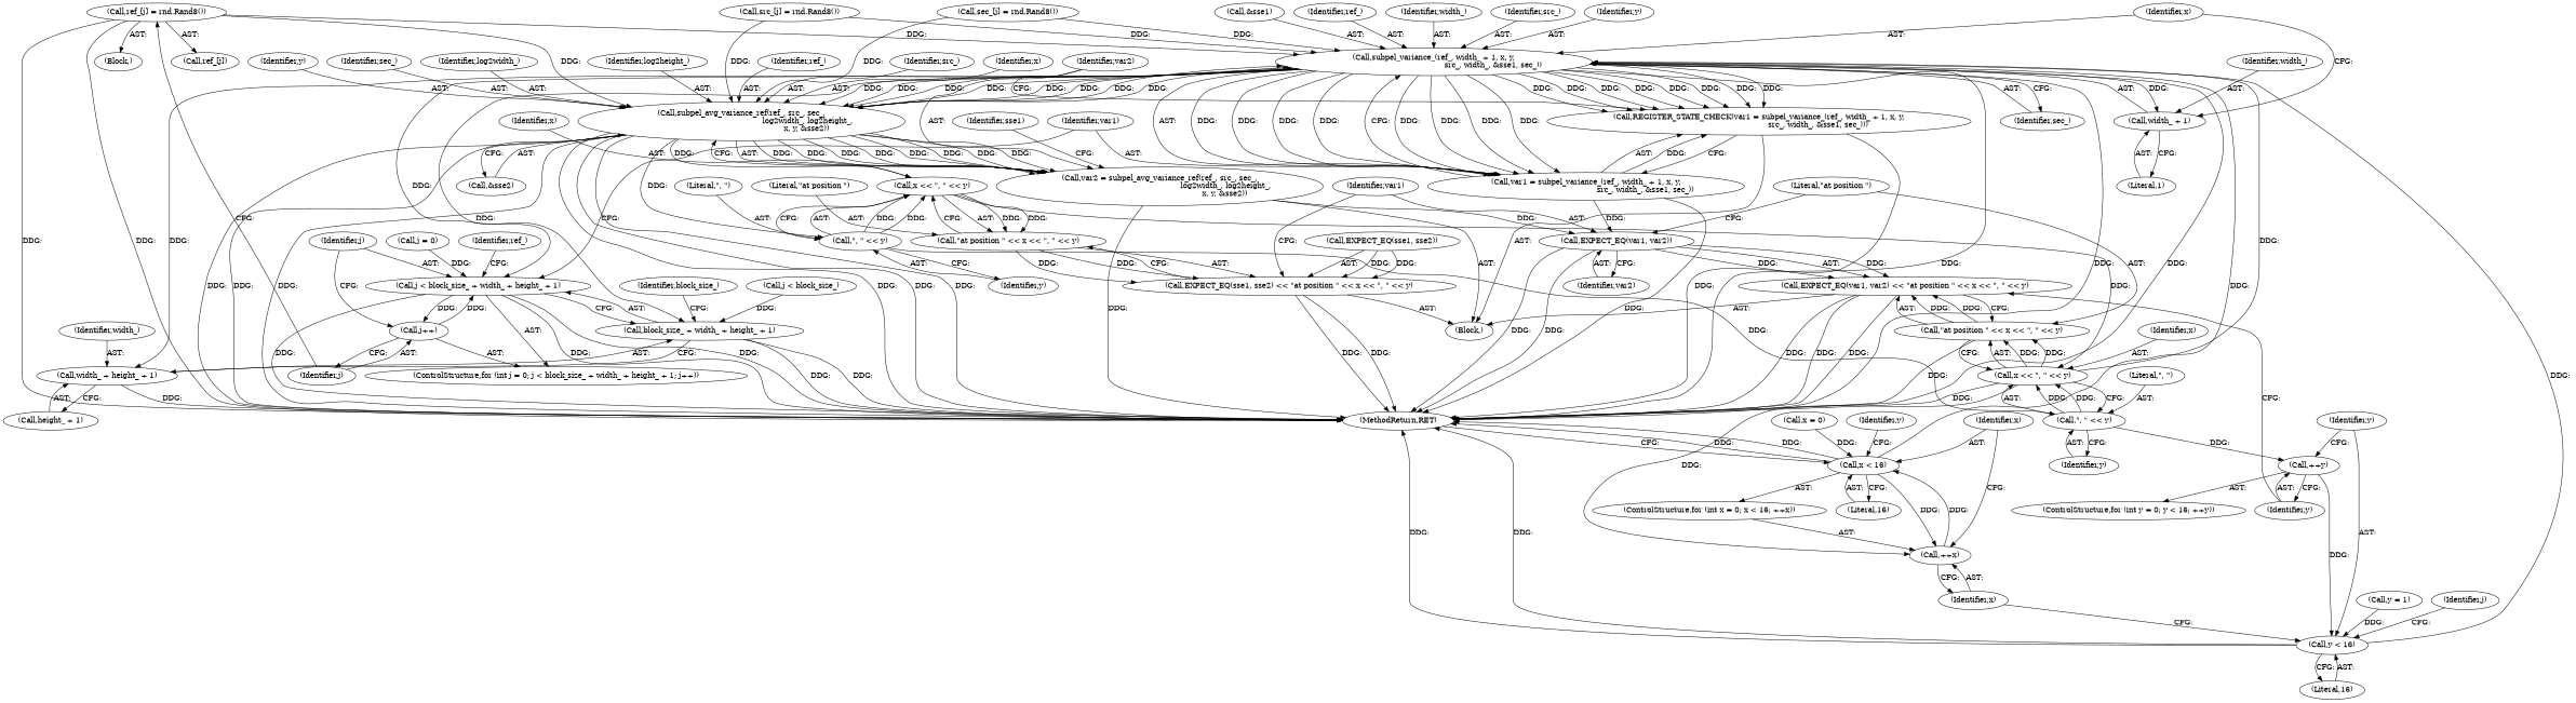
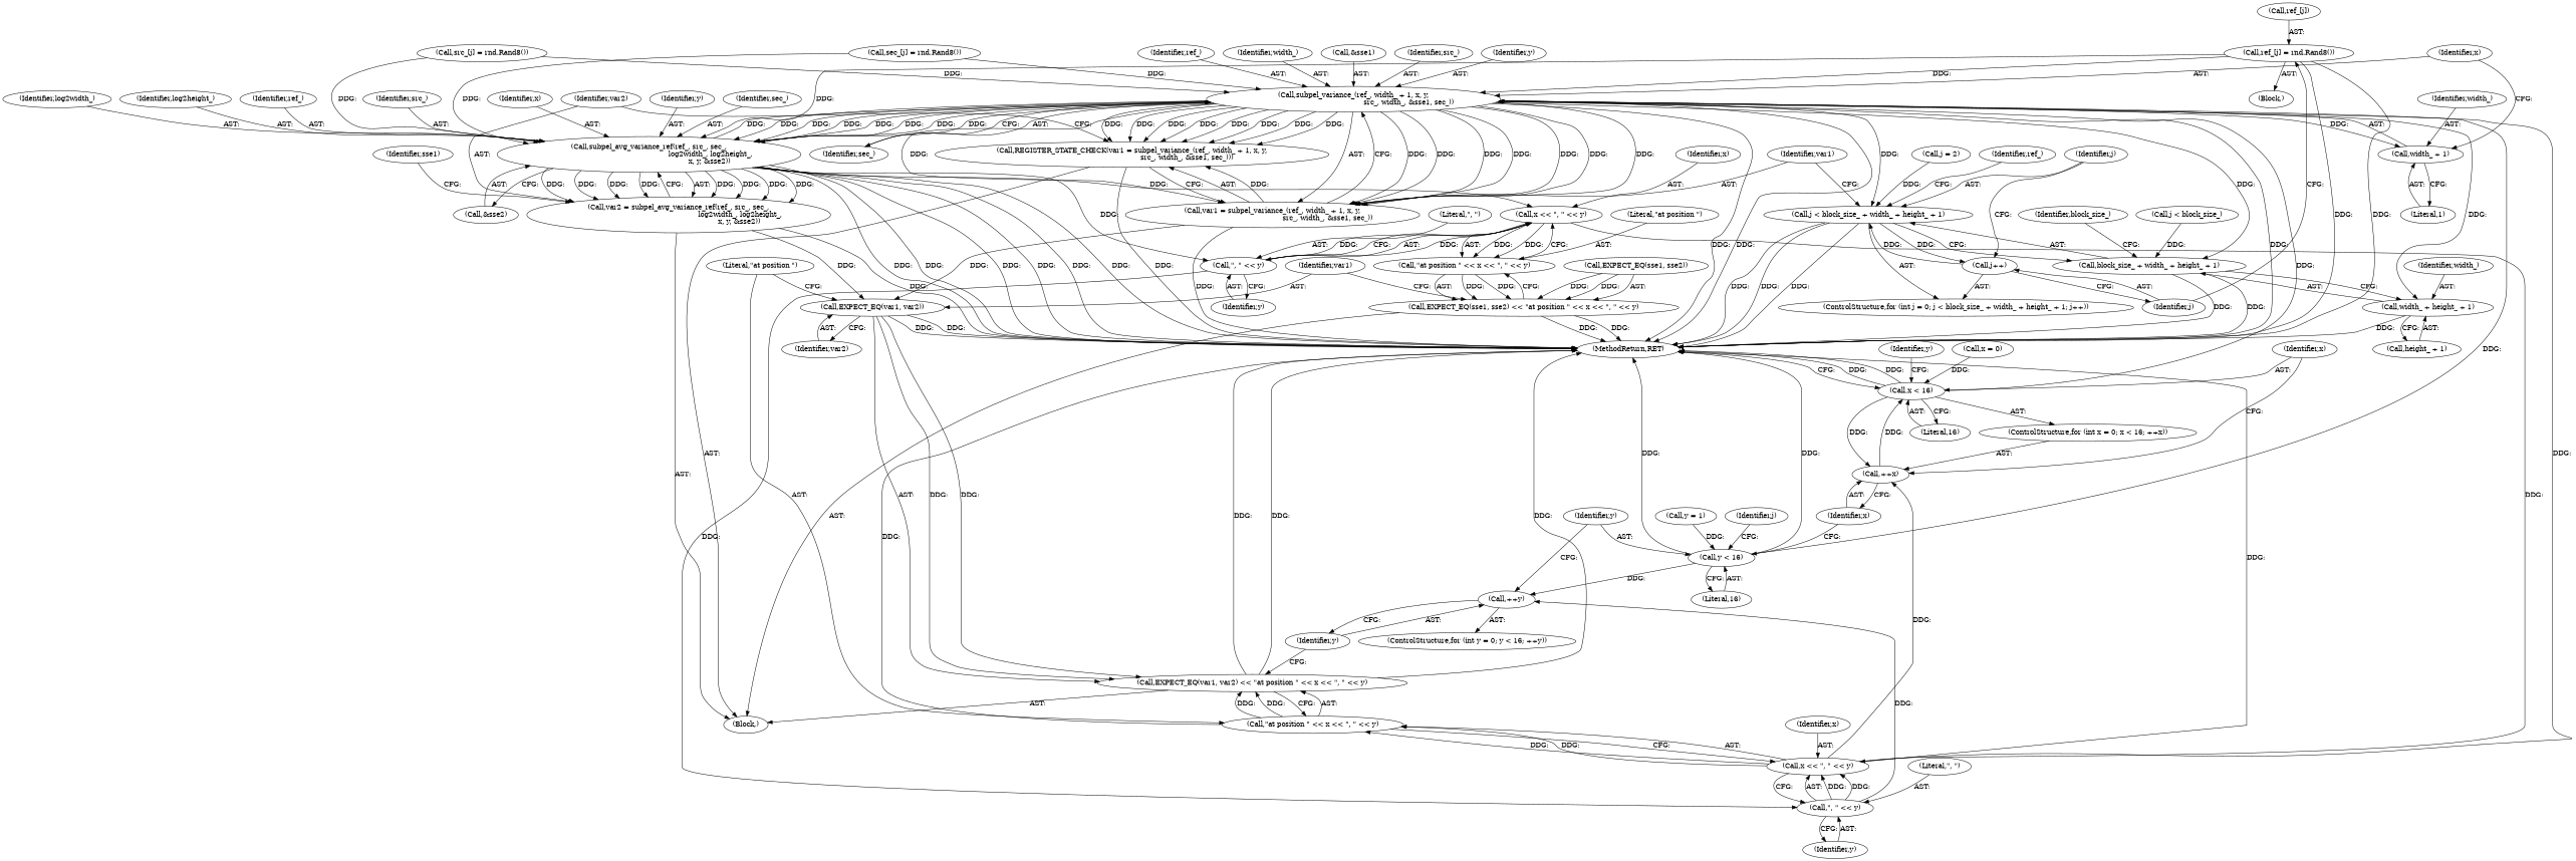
  digraph {
    n1 [label="(Call,ref_[j] = rnd.Rand8())"]
    n2 [label="(Call,subpel_variance_(ref_, width_ + 1, x, y,\n                                                   src_, width_, &sse1, sec_))"]
    n3 [label="(Call,subpel_avg_variance_ref(ref_, src_, sec_,\n                                                         log2width_, log2height_,\n                                                        x, y, &sse2))"]
    n4 [label="(MethodReturn,RET)"]
    n5 [label="(Block,)"]
    n6 [label="(Call,j < block_size_ + width_ + height_ + 1)"]
    n7 [label="(Call,block_size_ + width_ + height_ + 1)"]
    n8 [label="(Call,width_ + height_ + 1)"]
    n9 [label="(Call,REGISTER_STATE_CHECK(var1 = subpel_variance_(ref_, width_ + 1, x, y,\n                                                   src_, width_, &sse1, sec_)))"]
    n10 [label="(Call,var1 = subpel_variance_(ref_, width_ + 1, x, y,\n                                                   src_, width_, &sse1, sec_))"]
    n11 [label="(Call,width_ + 1)"]
    n12 [label="(Identifier,sec_)"]
    n13 [label="(Call,var2 = subpel_avg_variance_ref(ref_, src_, sec_,\n                                                         log2width_, log2height_,\n                                                        x, y, &sse2))"]
    n14 [label="(Call,x << \", \" << y)"]
    n15 [label="(Call,\", \" << y)"]
    n16 [label="(Call,&sse2)"]
    n17 [label="(Call,x < 16)"]
    n18 [label="(Call,j++)"]
    n19 [label="(ControlStructure,for (int j = 0; j < block_size_ + width_ + height_ + 1; j++))"]
    n20 [label="(Call,height_ + 1)"]
    n21 [label="(Block,)"]
    n22 [label="(Call,EXPECT_EQ(var1, var2))"]
    n23 [label="(Literal,1)"]
    n24 [label="(Identifier,j)"]
    n25 [label="(Call,EXPECT_EQ(var1, var2) << \"at position \" << x << \", \" << y)"]
    n26 [label="(Identifier,var2)"]
    n27 [label="(Call,\"at position \" << x << \", \" << y)"]
    n28 [label="(Call,x << \", \" << y)"]
    n29 [label="(Call,\"at position \" << x << \", \" << y)"]
    n30 [label="(Call,\", \" << y)"]
    n31 [label="(Identifier,y)"]
    n32 [label="(Call,EXPECT_EQ(sse1, sse2) << \"at position \" << x << \", \" << y)"]
    n33 [label="(Call,++x)"]
    n34 [label="(Identifier,x)"]
    n35 [label="(Call,++y)"]
    n36 [label="(Identifier,y)"]
    n37 [label="(ControlStructure,for (int x = 0; x < 16; ++x))"]
    n38 [label="(Literal,16)"]
    n39 [label="(Call,y < 16)"]
    n40 [label="(ControlStructure,for (int y = 0; y < 16; ++y))"]
    n41 [label="(Identifier,y)"]
    n42 [label="(Literal,16)"]
    n43 [label="(Identifier,y)"]
    n44 [label="(Identifier,j)"]
    n45 [label="(Call,x = 0)"]
    n46 [label="(Literal,\"at position \")"]
    n47 [label="(Identifier,var1)"]
    n48 [label="(Identifier,ref_)"]
    n49 [label="(Identifier,width_)"]
    n50 [label="(Call,y = 1)"]
    n51 [label="(Identifier,block_size_)"]
    n52 [label="(Identifier,ref_)"]
    n53 [label="(Literal,\"at position \")"]
    n54 [label="(Call,ref_[j])"]
    n55 [label="(Call,sec_[j] = rnd.Rand8())"]
    n56 [label="(Identifier,src_)"]
    n57 [label="(Identifier,x)"]
    n58 [label="(Identifier,y)"]
    n59 [label="(Identifier,width_)"]
    n60 [label="(Identifier,width_)"]
    n61 [label="(Identifier,sec_)"]
    n62 [label="(Identifier,j)"]
    n63 [label="(Identifier,var2)"]
    n64 [label="(Call,src_[j] = rnd.Rand8())"]
    n65 [label="(Identifier,sse1)"]
    n66 [label="(Identifier,log2width_)"]
    n67 [label="(Literal,\", \")"]
-   n68 [label="(Call,j = 0)"]
+   n68 [label="(Call,j = 2)"]
    n69 [label="(Identifier,ref_)"]
    n70 [label="(Identifier,var1)"]
    n71 [label="(Identifier,src_)"]
    n72 [label="(Identifier,x)"]
    n73 [label="(Identifier,y)"]
    n74 [label="(Identifier,x)"]
    n75 [label="(Identifier,y)"]
    n76 [label="(Identifier,x)"]
    n77 [label="(Call,j < block_size_)"]
    n78 [label="(Identifier,log2height_)"]
    n79 [label="(Call,&sse1)"]
    n80 [label="(Call,EXPECT_EQ(sse1, sse2))"]
    n81 [label="(Literal,\", \")"]
    n82 [label="(Identifier,x)"]
    n1 -> n2 [label="DDG: "]
    n1 -> n3 [label="DDG: "]
    n1 -> n4 [label="DDG: "]
    n1 -> n4 [label="DDG: "]
    n1 -> n5 [label="AST: "]
    n2 -> n3 [label="DDG: "]
    n2 -> n3 [label="DDG: "]
    n2 -> n3 [label="DDG: "]
    n2 -> n3 [label="DDG: "]
    n2 -> n3 [label="DDG: "]
    n2 -> n4 [label="DDG: "]
    n2 -> n4 [label="DDG: "]
    n2 -> n4 [label="DDG: "]
    n2 -> n6 [label="DDG: "]
    n2 -> n7 [label="DDG: "]
    n2 -> n8 [label="DDG: "]
    n2 -> n9 [label="DDG: "]
    n2 -> n9 [label="DDG: "]
    n2 -> n9 [label="DDG: "]
    n2 -> n9 [label="DDG: "]
    n2 -> n9 [label="DDG: "]
    n2 -> n9 [label="DDG: "]
    n2 -> n9 [label="DDG: "]
    n2 -> n9 [label="DDG: "]
    n2 -> n10 [label="AST: "]
    n2 -> n10 [label="DDG: "]
    n2 -> n10 [label="DDG: "]
    n2 -> n10 [label="DDG: "]
    n2 -> n10 [label="DDG: "]
    n2 -> n10 [label="DDG: "]
    n2 -> n10 [label="DDG: "]
    n2 -> n10 [label="DDG: "]
    n2 -> n10 [label="DDG: "]
    n2 -> n11 [label="DDG: "]
    n2 -> n12 [label="CFG: "]
    n3 -> n2 [label="DDG: "]
    n3 -> n2 [label="DDG: "]
    n3 -> n2 [label="DDG: "]
    n3 -> n4 [label="DDG: "]
    n3 -> n4 [label="DDG: "]
    n3 -> n4 [label="DDG: "]
    n3 -> n4 [label="DDG: "]
    n3 -> n4 [label="DDG: "]
    n3 -> n4 [label="DDG: "]
    n3 -> n13 [label="AST: "]
    n3 -> n13 [label="DDG: "]
    n3 -> n13 [label="DDG: "]
    n3 -> n13 [label="DDG: "]
    n3 -> n13 [label="DDG: "]
    n3 -> n13 [label="DDG: "]
    n3 -> n13 [label="DDG: "]
    n3 -> n13 [label="DDG: "]
    n3 -> n13 [label="DDG: "]
    n3 -> n14 [label="DDG: "]
    n3 -> n15 [label="DDG: "]
    n3 -> n16 [label="CFG: "]
    n4 -> n17 [label="CFG: "]
    n6 -> n4 [label="DDG: "]
    n6 -> n4 [label="DDG: "]
    n6 -> n4 [label="DDG: "]
    n6 -> n7 [label="CFG: "]
    n6 -> n18 [label="DDG: "]
    n6 -> n19 [label="AST: "]
    n7 -> n4 [label="DDG: "]
    n7 -> n4 [label="DDG: "]
    n7 -> n6 [label="AST: "]
    n7 -> n8 [label="CFG: "]
    n8 -> n4 [label="DDG: "]
    n8 -> n7 [label="AST: "]
    n8 -> n20 [label="CFG: "]
    n9 -> n4 [label="DDG: "]
    n9 -> n10 [label="CFG: "]
    n9 -> n21 [label="AST: "]
    n10 -> n2 [label="CFG: "]
    n10 -> n4 [label="DDG: "]
    n10 -> n9 [label="AST: "]
    n10 -> n9 [label="DDG: "]
    n10 -> n22 [label="DDG: "]
    n11 -> n2 [label="AST: "]
    n11 -> n23 [label="CFG: "]
    n12 -> n2 [label="AST: "]
    n13 -> n3 [label="CFG: "]
    n13 -> n4 [label="DDG: "]
    n13 -> n21 [label="AST: "]
    n13 -> n22 [label="DDG: "]
    n14 -> n15 [label="CFG: "]
    n14 -> n28 [label="DDG: "]
    n14 -> n29 [label="AST: "]
    n14 -> n29 [label="DDG: "]
    n14 -> n29 [label="DDG: "]
    n15 -> n14 [label="AST: "]
    n15 -> n14 [label="DDG: "]
    n15 -> n14 [label="DDG: "]
    n15 -> n30 [label="DDG: "]
    n15 -> n31 [label="CFG: "]
    n16 -> n3 [label="AST: "]
    n17 -> n2 [label="DDG: "]
    n17 -> n4 [label="DDG: "]
    n17 -> n4 [label="DDG: "]
    n17 -> n33 [label="DDG: "]
    n17 -> n37 [label="AST: "]
    n17 -> n38 [label="CFG: "]
    n18 -> n6 [label="DDG: "]
    n18 -> n19 [label="AST: "]
    n18 -> n24 [label="CFG: "]
    n20 -> n8 [label="AST: "]
    n22 -> n4 [label="DDG: "]
    n22 -> n4 [label="DDG: "]
    n22 -> n25 [label="AST: "]
    n22 -> n25 [label="DDG: "]
    n22 -> n25 [label="DDG: "]
    n22 -> n26 [label="CFG: "]
    n23 -> n11 [label="AST: "]
    n24 -> n1 [label="CFG: "]
    n24 -> n18 [label="AST: "]
    n25 -> n4 [label="DDG: "]
    n25 -> n4 [label="DDG: "]
    n25 -> n4 [label="DDG: "]
    n25 -> n21 [label="AST: "]
    n25 -> n27 [label="CFG: "]
    n26 -> n22 [label="AST: "]
    n27 -> n4 [label="DDG: "]
    n27 -> n25 [label="AST: "]
    n27 -> n25 [label="DDG: "]
    n27 -> n25 [label="DDG: "]
    n27 -> n28 [label="CFG: "]
    n28 -> n2 [label="DDG: "]
    n28 -> n4 [label="DDG: "]
    n28 -> n27 [label="AST: "]
    n28 -> n27 [label="DDG: "]
    n28 -> n27 [label="DDG: "]
    n28 -> n30 [label="CFG: "]
    n28 -> n33 [label="DDG: "]
    n29 -> n14 [label="CFG: "]
    n29 -> n32 [label="AST: "]
    n29 -> n32 [label="DDG: "]
    n29 -> n32 [label="DDG: "]
    n30 -> n28 [label="AST: "]
    n30 -> n28 [label="DDG: "]
    n30 -> n28 [label="DDG: "]
    n30 -> n35 [label="DDG: "]
    n30 -> n36 [label="CFG: "]
    n31 -> n15 [label="AST: "]
    n32 -> n4 [label="DDG: "]
    n32 -> n4 [label="DDG: "]
    n32 -> n21 [label="AST: "]
    n32 -> n29 [label="CFG: "]
    n33 -> n17 [label="DDG: "]
    n33 -> n34 [label="CFG: "]
    n34 -> n33 [label="AST: "]
    n34 -> n39 [label="CFG: "]
-   n35 -> n39 [label="DDG: "]
+   n39 -> n35 [label="DDG: "]
    n35 -> n40 [label="AST: "]
    n35 -> n41 [label="CFG: "]
    n36 -> n30 [label="AST: "]
    n37 -> n33 [label="AST: "]
    n38 -> n17 [label="AST: "]
    n39 -> n2 [label="DDG: "]
    n39 -> n4 [label="DDG: "]
    n39 -> n4 [label="DDG: "]
    n39 -> n42 [label="CFG: "]
    n41 -> n25 [label="CFG: "]
    n41 -> n35 [label="AST: "]
    n42 -> n39 [label="AST: "]
    n43 -> n2 [label="AST: "]
    n44 -> n6 [label="AST: "]
    n44 -> n18 [label="CFG: "]
    n45 -> n17 [label="DDG: "]
    n46 -> n29 [label="AST: "]
    n47 -> n6 [label="CFG: "]
    n47 -> n10 [label="AST: "]
    n48 -> n3 [label="AST: "]
    n49 -> n8 [label="AST: "]
    n50 -> n39 [label="DDG: "]
    n51 -> n7 [label="CFG: "]
    n52 -> n2 [label="AST: "]
    n53 -> n22 [label="CFG: "]
    n53 -> n27 [label="AST: "]
-   n1 -> n54 [label="AST: "]
+   n54 -> n1 [label="AST: "]
    n55 -> n2 [label="DDG: "]
    n55 -> n3 [label="DDG: "]
    n56 -> n3 [label="AST: "]
    n57 -> n3 [label="AST: "]
    n58 -> n3 [label="AST: "]
    n59 -> n2 [label="AST: "]
    n60 -> n11 [label="AST: "]
    n61 -> n3 [label="AST: "]
    n62 -> n39 [label="CFG: "]
    n63 -> n9 [label="CFG: "]
    n63 -> n13 [label="AST: "]
    n64 -> n2 [label="DDG: "]
    n64 -> n3 [label="DDG: "]
    n65 -> n13 [label="CFG: "]
    n66 -> n3 [label="AST: "]
    n67 -> n30 [label="AST: "]
    n68 -> n6 [label="DDG: "]
    n69 -> n6 [label="CFG: "]
    n70 -> n22 [label="AST: "]
    n70 -> n32 [label="CFG: "]
    n71 -> n2 [label="AST: "]
    n72 -> n2 [label="AST: "]
    n72 -> n11 [label="CFG: "]
    n73 -> n35 [label="CFG: "]
    n73 -> n39 [label="AST: "]
    n74 -> n14 [label="AST: "]
    n75 -> n17 [label="CFG: "]
    n76 -> n17 [label="AST: "]
    n76 -> n33 [label="CFG: "]
    n77 -> n7 [label="DDG: "]
    n78 -> n3 [label="AST: "]
    n79 -> n2 [label="AST: "]
    n80 -> n32 [label="AST: "]
    n80 -> n32 [label="DDG: "]
    n80 -> n32 [label="DDG: "]
    n81 -> n15 [label="AST: "]
    n82 -> n28 [label="AST: "]
  }
